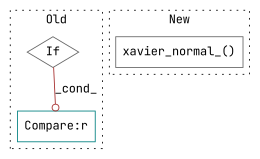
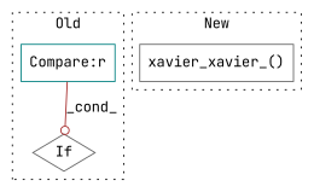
  digraph {
    fontname="JetBrains Mono"
    node [shape=box color=gray40 fontname="JetBrains Mono"]
    n1 [a=96 l=3 label=If s=982 shape=diamond]
    n2 [a=40 l=29 label="Compare:r" s=985 color=teal]
-   n3 [a=75 l="29,1" label="xavier_normal_()" s="1072,1114"]
+   n3 [a=75 l="29,1" label="xavier_xavier_()" s="1072,1114"]
    subgraph cluster_1 {
      label=Old
      style=dotted
      n1
      n2
    }
    subgraph cluster_2 {
      label=New
      style=dotted
      n3
    }
-   n1 -> n2 [label=_cond_ color=brown arrowhead=odot fontname="JetBrains Mono"]
+   n2 -> n1 [label=_cond_ color=brown arrowhead=odot fontname="JetBrains Mono"]
  }
